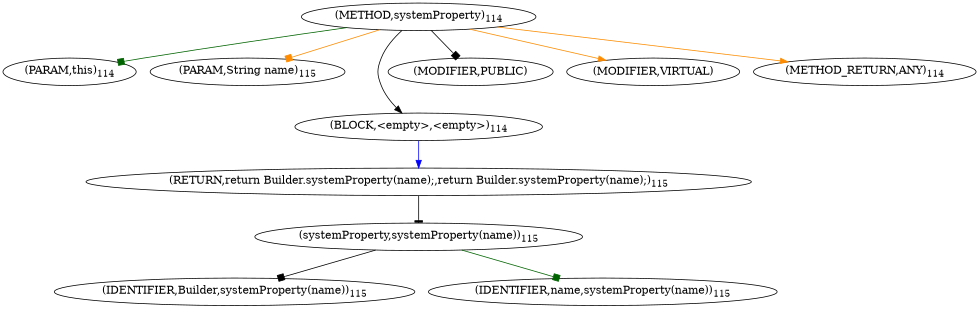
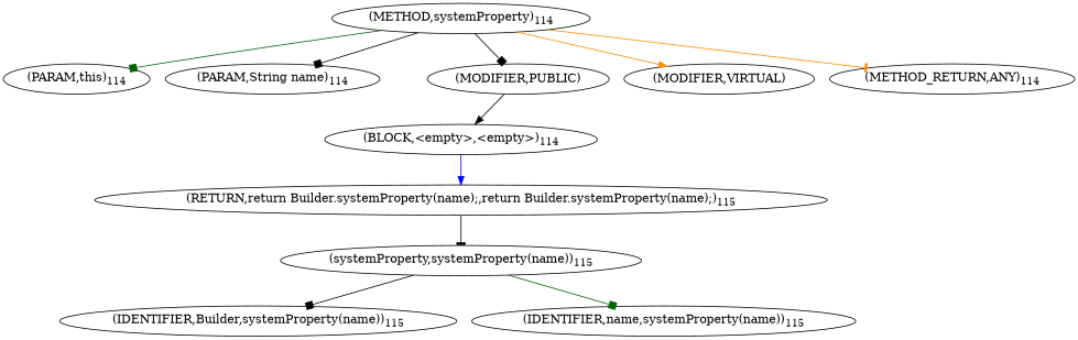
  digraph {
    edge [arrowhead=box color=black]
    n1 [label=<(METHOD,systemProperty)<SUB>114</SUB>>]
    n2 [label=<(PARAM,this)<SUB>114</SUB>>]
-   n3 [label=<(PARAM,String name)<SUB>115</SUB>>]
+   n3 [label=<(PARAM,String name)<SUB>114</SUB>>]
    n4 [label=<(BLOCK,&lt;empty&gt;,&lt;empty&gt;)<SUB>114</SUB>>]
    n5 [label=<(MODIFIER,PUBLIC)>]
    n6 [label=<(MODIFIER,VIRTUAL)>]
    n7 [label=<(METHOD_RETURN,ANY)<SUB>114</SUB>>]
    n8 [label=<(RETURN,return Builder.systemProperty(name);,return Builder.systemProperty(name);)<SUB>115</SUB>>]
    n9 [label=<(systemProperty,systemProperty(name))<SUB>115</SUB>>]
    n10 [label=<(IDENTIFIER,Builder,systemProperty(name))<SUB>115</SUB>>]
    n11 [label=<(IDENTIFIER,name,systemProperty(name))<SUB>115</SUB>>]
    n1 -> n2 [color=darkgreen]
-   n1 -> n3 [color=darkorange]
-   n1 -> n4 [arrowhead=normal]
+   n1 -> n3
+   n5 -> n4 [arrowhead=normal]
    n1 -> n5
    n1 -> n6 [arrowhead=normal color=darkorange]
-   n1 -> n7 [arrowhead=normal color=darkorange]
+   n1 -> n7 [arrowhead=tee color=darkorange]
    n4 -> n8 [arrowhead=normal color=blue]
    n8 -> n9 [arrowhead=tee]
    n9 -> n10
    n9 -> n11 [color=darkgreen]
  }
